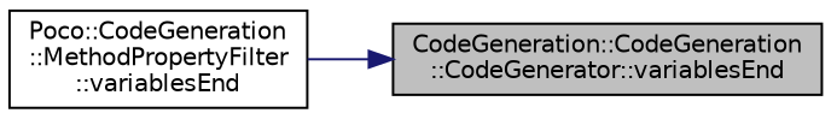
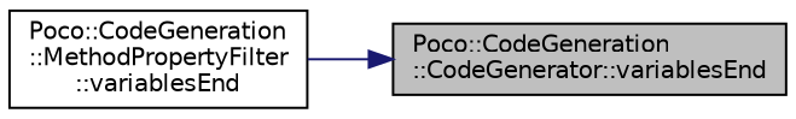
  digraph {
    rankdir=RL
    node [color=black fontname=Helvetica fontsize=10 shape=record style=filled]
-   n1 [fillcolor=grey75 fontcolor=black height=0.2 label="CodeGeneration::CodeGeneration\l::CodeGenerator::variablesEnd" width=0.4]
+   n1 [fillcolor=grey75 fontcolor=black height=0.2 label="Poco::CodeGeneration\l::CodeGenerator::variablesEnd" width=0.4]
    n2 [fillcolor=white height=0.2 label="Poco::CodeGeneration\l::MethodPropertyFilter\l::variablesEnd" width=0.4]
    n1 -> n2 [color=midnightblue dir=back fontname=Helvetica fontsize=10 labelfontname=Helvetica labelfontsize=10 style=solid]
  }
